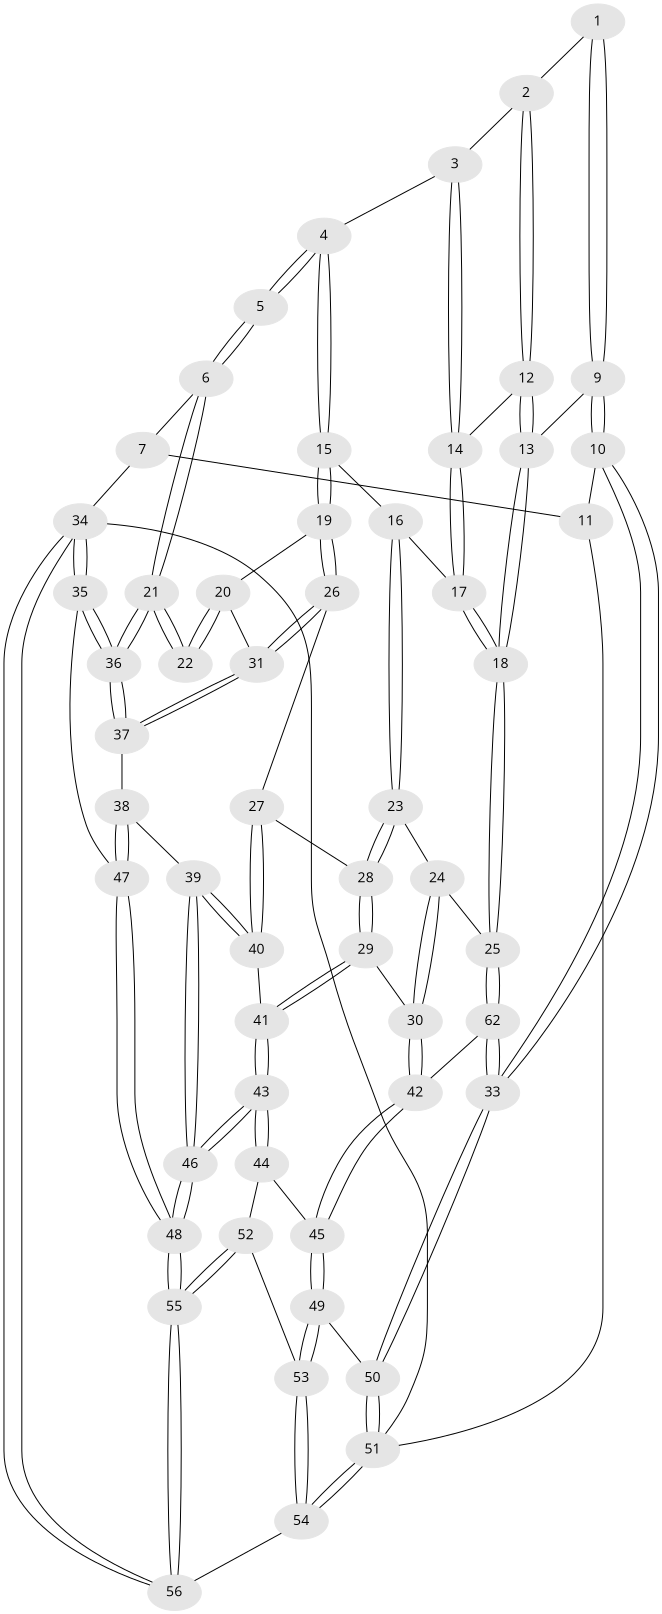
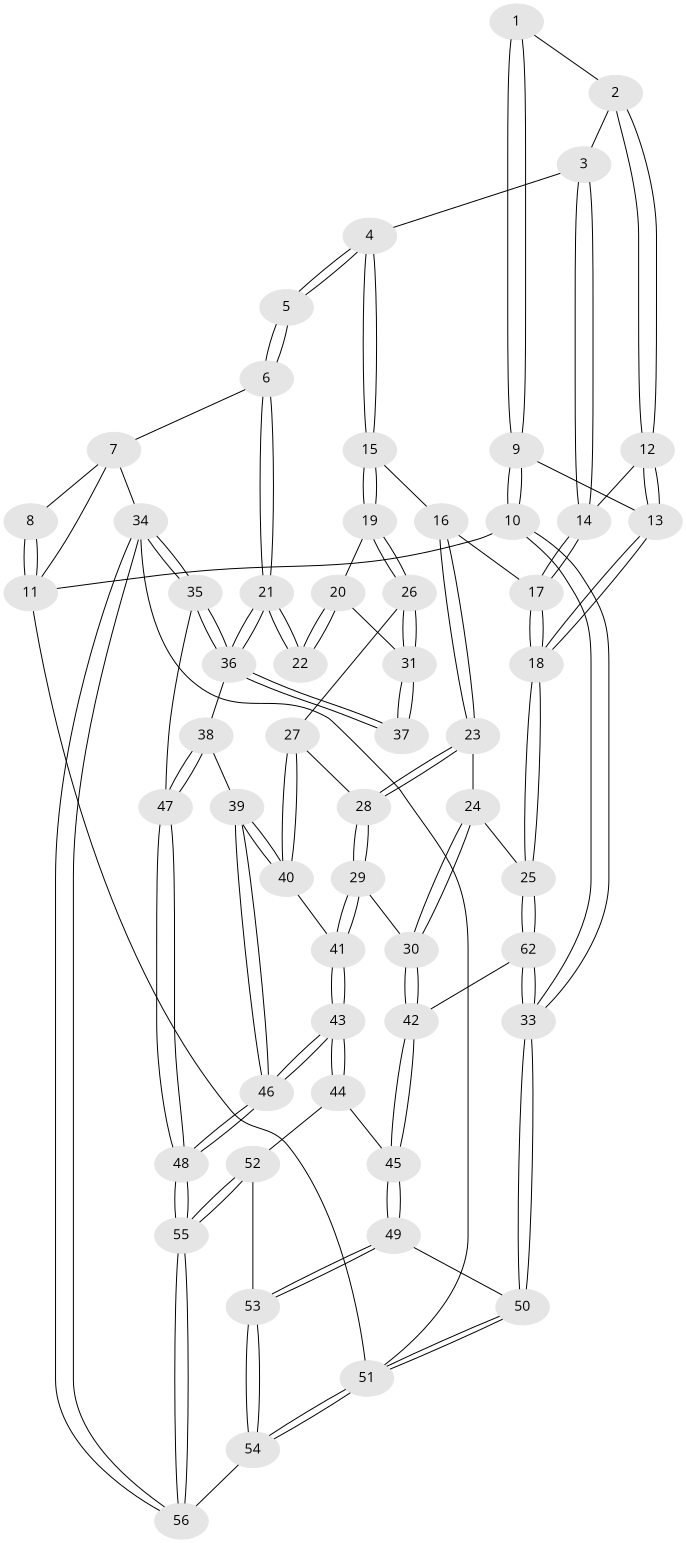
  graph {
    fontname="Open Sans"
    node [color=gray90 fontname="Open Sans" style=filled]
    edge [fontname="Open Sans"]
    1
    2
    9
    3
    12
    10
    13
    4
    14
    5
    15
    17
    6
    16
    19
    7
    21
+   8
    11
    34
    22
    36
    51
    35
    56
    33
    18
    50
    54
    25
    23
    20
    26
    24
    28
    n36 [label=62]
    31
    27
    37
    30
    29
    42
    40
    41
    43
    45
    38
    47
    48
    39
    46
    44
    49
    52
    55
    53
    1 -- 2
    1 -- 9
    1 -- 9
    2 -- 3
    2 -- 12
    2 -- 12
    9 -- 10
    9 -- 10
    9 -- 13
    3 -- 4
    3 -- 14
    3 -- 14
    12 -- 13
    12 -- 13
    12 -- 14
    10 -- 11
    10 -- 33
    10 -- 33
    13 -- 18
    13 -- 18
    4 -- 5
    4 -- 5
    4 -- 15
    4 -- 15
    14 -- 17
    14 -- 17
    5 -- 6
    5 -- 6
    15 -- 16
    15 -- 19
    15 -- 19
    17 -- 18
    17 -- 18
    6 -- 7
    6 -- 21
    6 -- 21
    16 -- 17
    16 -- 23
    16 -- 23
    19 -- 20
    19 -- 26
    19 -- 26
+   7 -- 8
    7 -- 11
    7 -- 34
    21 -- 22
    21 -- 22
    21 -- 36
    21 -- 36
+   8 -- 11
+   8 -- 11
    11 -- 51
    34 -- 51
    34 -- 35
    34 -- 35
    34 -- 56
    34 -- 56
    36 -- 37
    36 -- 37
    51 -- 54
    51 -- 54
    35 -- 36
    35 -- 36
    35 -- 47
    33 -- 50
    33 -- 50
    18 -- 25
    18 -- 25
    50 -- 51
    50 -- 51
    54 -- 56
    25 -- n36
    25 -- n36
    23 -- 24
    23 -- 28
    23 -- 28
    20 -- 22
    20 -- 22
    20 -- 31
    26 -- 31
    26 -- 31
    26 -- 27
    24 -- 25
    24 -- 30
    24 -- 30
    28 -- 29
    28 -- 29
    n36 -- 33
    n36 -- 33
    n36 -- 42
    31 -- 37
    31 -- 37
    27 -- 28
    27 -- 40
    27 -- 40
-   37 -- 38
+   36 -- 38
    30 -- 42
    30 -- 42
    29 -- 30
    29 -- 41
    29 -- 41
    42 -- 45
    42 -- 45
    40 -- 41
    41 -- 43
    41 -- 43
    43 -- 46
    43 -- 46
    43 -- 44
    43 -- 44
    45 -- 49
    45 -- 49
    38 -- 47
    38 -- 47
    38 -- 39
    47 -- 48
    47 -- 48
    48 -- 55
    48 -- 55
    39 -- 40
    39 -- 40
    39 -- 46
    39 -- 46
    46 -- 48
    46 -- 48
    44 -- 45
    44 -- 52
    49 -- 50
    49 -- 53
    49 -- 53
    52 -- 55
    52 -- 55
    52 -- 53
    55 -- 56
    55 -- 56
    53 -- 54
    53 -- 54
  }
